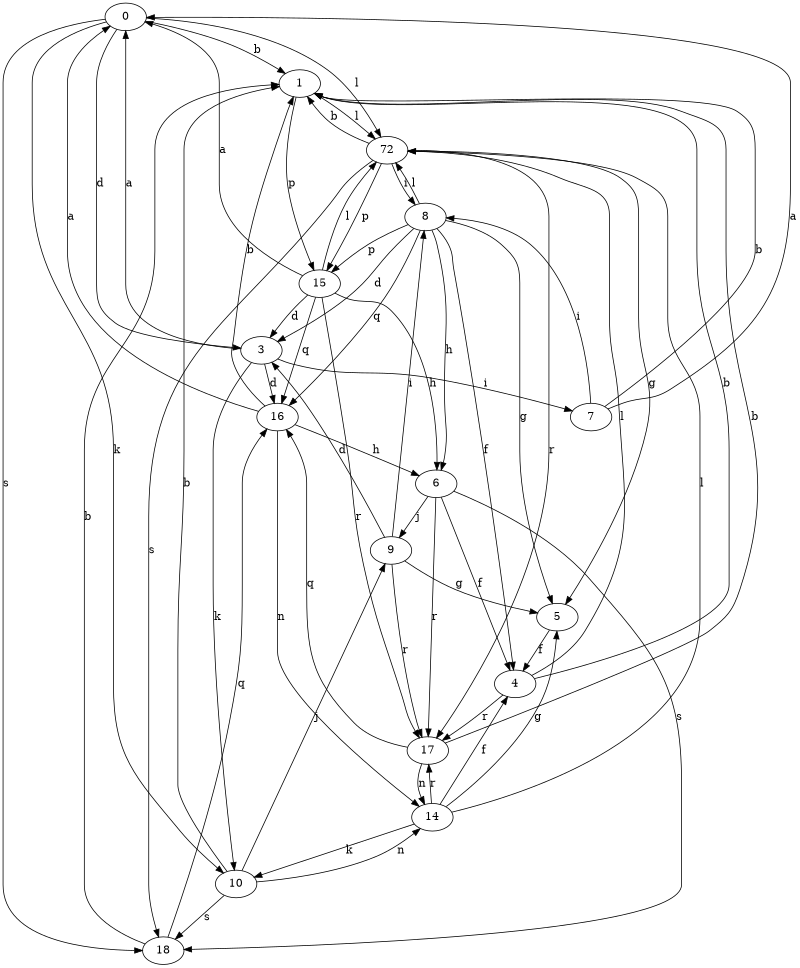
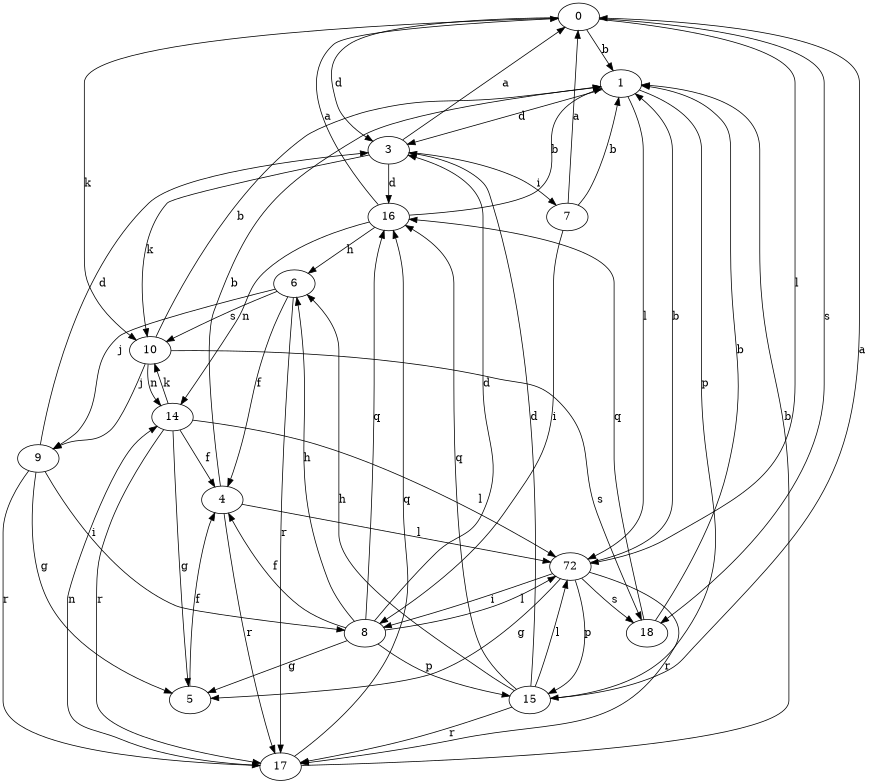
  strict digraph {
    0
    1
    3
    10
    n5 [label=72]
    18
    15
    7
    16
    9
    14
    17
    5
    8
    6
    4
    0 -> 1 [label=b]
    0 -> 3 [label=d]
    0 -> 10 [label=k]
    0 -> n5 [label=l]
    0 -> 18 [label=s]
+   1 -> 3 [label=d]
    1 -> n5 [label=l]
    1 -> 15 [label=p]
    3 -> 0 [label=a]
    3 -> 10 [label=k]
    3 -> 7 [label=i]
    3 -> 16 [label=d]
    10 -> 1 [label=b]
    10 -> 18 [label=s]
    10 -> 9 [label=j]
    10 -> 14 [label=n]
    n5 -> 1 [label=b]
    n5 -> 18 [label=s]
    n5 -> 15 [label=p]
    n5 -> 17 [label=r]
    n5 -> 5 [label=g]
    n5 -> 8 [label=i]
    18 -> 1 [label=b]
    18 -> 16 [label=q]
    15 -> 0 [label=a]
    15 -> 3 [label=d]
    15 -> n5 [label=l]
    15 -> 16 [label=q]
    15 -> 17 [label=r]
    15 -> 6 [label=h]
    7 -> 0 [label=a]
    7 -> 1 [label=b]
    7 -> 8 [label=i]
    16 -> 0 [label=a]
    16 -> 1 [label=b]
    16 -> 14 [label=n]
    16 -> 6 [label=h]
    9 -> 3 [label=d]
    9 -> 17 [label=r]
    9 -> 5 [label=g]
    9 -> 8 [label=i]
    14 -> 10 [label=k]
    14 -> n5 [label=l]
    14 -> 17 [label=r]
    14 -> 5 [label=g]
    14 -> 4 [label=f]
    17 -> 1 [label=b]
    17 -> 16 [label=q]
    17 -> 14 [label=n]
    5 -> 4 [label=f]
    8 -> 3 [label=d]
    8 -> n5 [label=l]
    8 -> 15 [label=p]
    8 -> 16 [label=q]
    8 -> 5 [label=g]
    8 -> 6 [label=h]
    8 -> 4 [label=f]
-   6 -> 18 [label=s]
+   6 -> 10 [label=s]
    6 -> 9 [label=j]
    6 -> 17 [label=r]
    6 -> 4 [label=f]
    4 -> 1 [label=b]
    4 -> n5 [label=l]
    4 -> 17 [label=r]
  }
